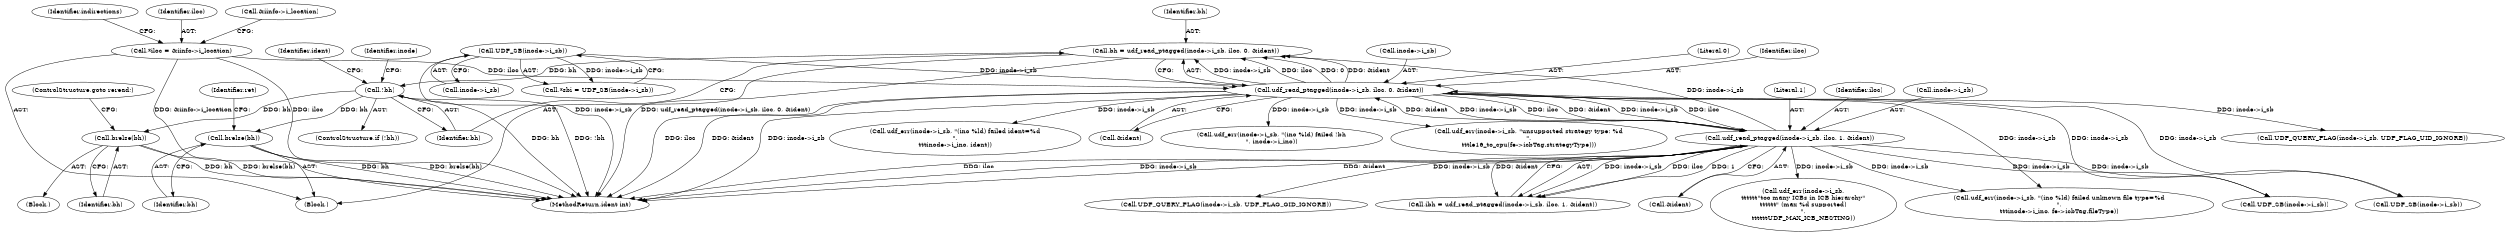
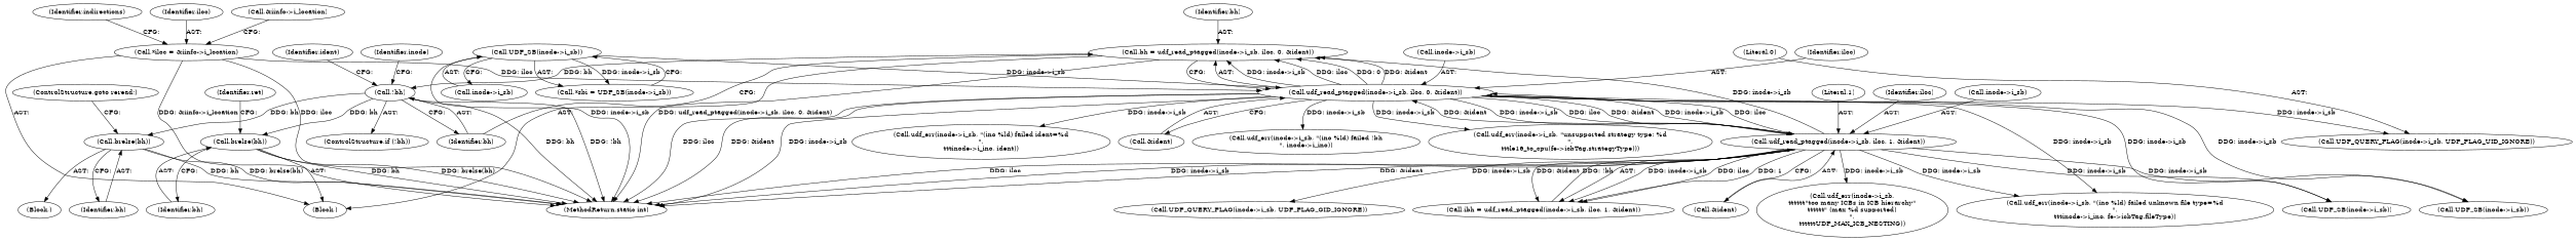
  digraph {
    n1 [label="(Call,bh = udf_read_ptagged(inode->i_sb, iloc, 0, &ident))"]
    n2 [label="(Call,udf_read_ptagged(inode->i_sb, iloc, 0, &ident))"]
    n3 [label="(Call,!bh)"]
-   n4 [label="(MethodReturn,ident int)"]
+   n4 [label="(MethodReturn,static int)"]
    n5 [label="(Block,)"]
    n6 [label="(Call,udf_read_ptagged(inode->i_sb, iloc, 1, &ident))"]
    n7 [label="(Call,udf_err(inode->i_sb, \"(ino %ld) failed ident=%d\n\",\n\t\t\tinode->i_ino, ident))"]
    n8 [label="(Call,UDF_QUERY_FLAG(inode->i_sb, UDF_FLAG_UID_IGNORE))"]
    n9 [label="(Call,UDF_SB(inode->i_sb))"]
    n10 [label="(Call,&ident)"]
    n11 [label="(Call,udf_err(inode->i_sb, \"(ino %ld) failed !bh\n\", inode->i_ino))"]
    n12 [label="(Call,udf_err(inode->i_sb, \"unsupported strategy type: %d\n\",\n\t\t\tle16_to_cpu(fe->icbTag.strategyType)))"]
    n13 [label="(Call,UDF_SB(inode->i_sb))"]
    n14 [label="(Call,udf_err(inode->i_sb, \"(ino %ld) failed unknown file type=%d\n\",\n\t\t\tinode->i_ino, fe->icbTag.fileType))"]
    n15 [label="(Call,brelse(bh))"]
    n16 [label="(Call,brelse(bh))"]
    n17 [label="(ControlStructure,if (!bh))"]
    n18 [label="(Identifier,bh)"]
    n19 [label="(Call,UDF_QUERY_FLAG(inode->i_sb, UDF_FLAG_GID_IGNORE))"]
    n20 [label="(Call,ibh = udf_read_ptagged(inode->i_sb, iloc, 1, &ident))"]
    n21 [label="(Call,&ident)"]
    n22 [label="(Call,udf_err(inode->i_sb,\n\t\t\t\t\t\t\"too many ICBs in ICB hierarchy\"\n\t\t\t\t\t\t\" (max %d supported)\n\",\n\t\t\t\t\t\tUDF_MAX_ICB_NESTING))"]
    n23 [label="(Call,UDF_SB(inode->i_sb))"]
    n24 [label="(Call,inode->i_sb)"]
    n25 [label="(Call,*sbi = UDF_SB(inode->i_sb))"]
    n26 [label="(Call,*iloc = &iinfo->i_location)"]
    n27 [label="(Call,&iinfo->i_location)"]
    n28 [label="(Block,)"]
    n29 [label="(Identifier,bh)"]
    n30 [label="(Identifier,bh)"]
    n31 [label="(Literal,1)"]
    n32 [label="(Identifier,indirections)"]
    n33 [label="(Identifier,ret)"]
    n34 [label="(Identifier,ident)"]
    n35 [label="(Literal,0)"]
    n36 [label="(Identifier,inode)"]
    n37 [label="(ControlStructure,goto reread;)"]
    n38 [label="(Identifier,bh)"]
    n39 [label="(Call,inode->i_sb)"]
    n40 [label="(Identifier,iloc)"]
    n41 [label="(Identifier,iloc)"]
    n42 [label="(Identifier,iloc)"]
    n43 [label="(Call,inode->i_sb)"]
    n1 -> n2 [label="CFG: "]
    n1 -> n3 [label="DDG: bh"]
    n1 -> n4 [label="DDG: udf_read_ptagged(inode->i_sb, iloc, 0, &ident)"]
    n1 -> n5 [label="AST: "]
    n2 -> n1 [label="AST: "]
    n2 -> n1 [label="DDG: inode->i_sb"]
    n2 -> n1 [label="DDG: iloc"]
    n2 -> n1 [label="DDG: 0"]
    n2 -> n1 [label="DDG: &ident"]
    n2 -> n4 [label="DDG: iloc"]
    n2 -> n4 [label="DDG: &ident"]
    n2 -> n4 [label="DDG: inode->i_sb"]
    n2 -> n6 [label="DDG: inode->i_sb"]
    n2 -> n6 [label="DDG: iloc"]
    n2 -> n6 [label="DDG: &ident"]
    n2 -> n7 [label="DDG: inode->i_sb"]
    n2 -> n8 [label="DDG: inode->i_sb"]
    n2 -> n9 [label="DDG: inode->i_sb"]
    n2 -> n10 [label="CFG: "]
    n2 -> n11 [label="DDG: inode->i_sb"]
    n2 -> n12 [label="DDG: inode->i_sb"]
    n2 -> n13 [label="DDG: inode->i_sb"]
    n2 -> n14 [label="DDG: inode->i_sb"]
    n3 -> n4 [label="DDG: bh"]
    n3 -> n4 [label="DDG: !bh"]
    n3 -> n15 [label="DDG: bh"]
    n3 -> n16 [label="DDG: bh"]
    n3 -> n17 [label="AST: "]
    n3 -> n18 [label="CFG: "]
    n6 -> n1 [label="DDG: inode->i_sb"]
    n6 -> n2 [label="DDG: inode->i_sb"]
    n6 -> n2 [label="DDG: iloc"]
    n6 -> n2 [label="DDG: &ident"]
    n6 -> n4 [label="DDG: &ident"]
    n6 -> n4 [label="DDG: iloc"]
    n6 -> n4 [label="DDG: inode->i_sb"]
    n6 -> n9 [label="DDG: inode->i_sb"]
    n6 -> n13 [label="DDG: inode->i_sb"]
    n6 -> n14 [label="DDG: inode->i_sb"]
    n6 -> n19 [label="DDG: inode->i_sb"]
    n6 -> n20 [label="AST: "]
    n6 -> n20 [label="DDG: inode->i_sb"]
    n6 -> n20 [label="DDG: iloc"]
    n6 -> n20 [label="DDG: 1"]
    n6 -> n20 [label="DDG: &ident"]
    n6 -> n21 [label="CFG: "]
    n6 -> n22 [label="DDG: inode->i_sb"]
    n10 -> n2 [label="AST: "]
    n15 -> n4 [label="DDG: bh"]
    n15 -> n4 [label="DDG: brelse(bh)"]
    n15 -> n28 [label="AST: "]
    n15 -> n29 [label="CFG: "]
    n16 -> n4 [label="DDG: bh"]
    n16 -> n4 [label="DDG: brelse(bh)"]
    n16 -> n5 [label="AST: "]
    n16 -> n30 [label="CFG: "]
    n18 -> n1 [label="CFG: "]
    n18 -> n3 [label="AST: "]
-   n20 -> n6 [label="CFG: "]
+   n20 -> n6 [label="DDG: !bh"]
    n21 -> n6 [label="AST: "]
    n23 -> n2 [label="DDG: inode->i_sb"]
    n23 -> n4 [label="DDG: inode->i_sb"]
    n23 -> n24 [label="CFG: "]
    n23 -> n25 [label="AST: "]
    n23 -> n25 [label="DDG: inode->i_sb"]
    n24 -> n23 [label="AST: "]
    n25 -> n23 [label="CFG: "]
    n26 -> n2 [label="DDG: iloc"]
    n26 -> n4 [label="DDG: &iinfo->i_location"]
    n26 -> n4 [label="DDG: iloc"]
    n26 -> n5 [label="AST: "]
    n27 -> n26 [label="CFG: "]
    n29 -> n15 [label="AST: "]
    n30 -> n16 [label="AST: "]
    n31 -> n6 [label="AST: "]
    n32 -> n26 [label="CFG: "]
    n33 -> n16 [label="CFG: "]
    n34 -> n3 [label="CFG: "]
-   n35 -> n2 [label="AST: "]
+   n35 -> n8 [label="AST: "]
    n36 -> n3 [label="CFG: "]
    n37 -> n15 [label="CFG: "]
    n38 -> n1 [label="AST: "]
    n39 -> n2 [label="AST: "]
    n40 -> n6 [label="AST: "]
    n41 -> n26 [label="AST: "]
    n42 -> n2 [label="AST: "]
    n43 -> n6 [label="AST: "]
  }
